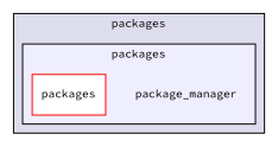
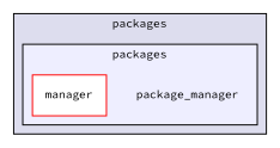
  digraph {
    compound=true
    fontname="Source Code Pro"
    node [fontname="Source Code Pro" fontsize=10]
    n1 [label=package_manager shape=plaintext]
-   n2 [color=red fillcolor=white label=packages shape=box style=filled]
+   n2 [color=red fillcolor=white label=manager shape=box style=filled]
    subgraph cluster_1 {
      bgcolor="#ddddee"
      fontsize=10
      label=packages
      pencolor=black
      subgraph cluster_2 {
        bgcolor="#eeeeff"
        fontsize=10
        pencolor=black
        n1
        n2
      }
    }
  }
